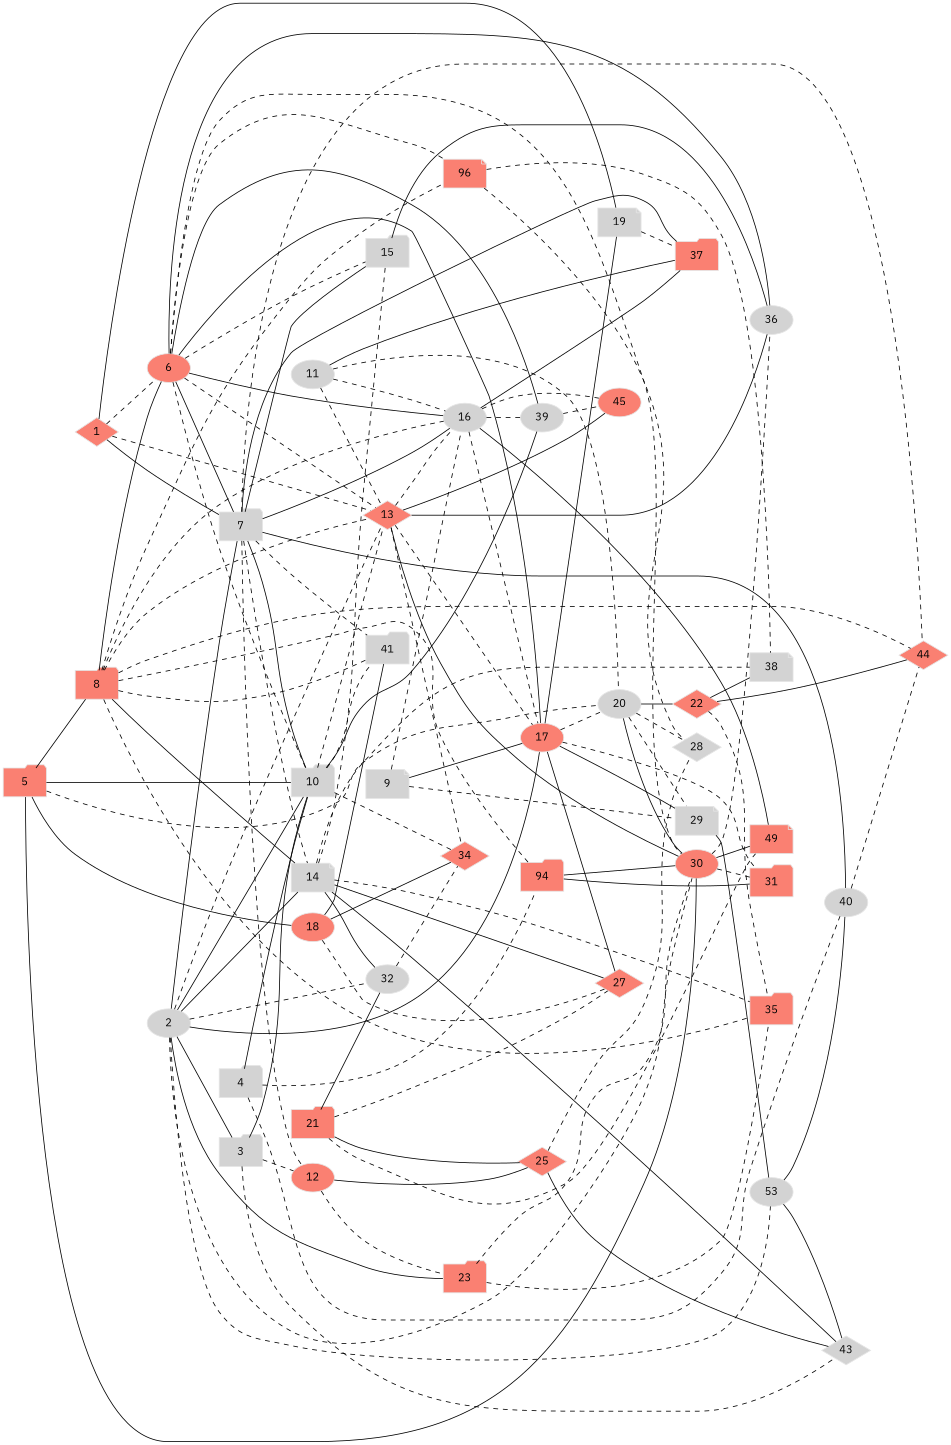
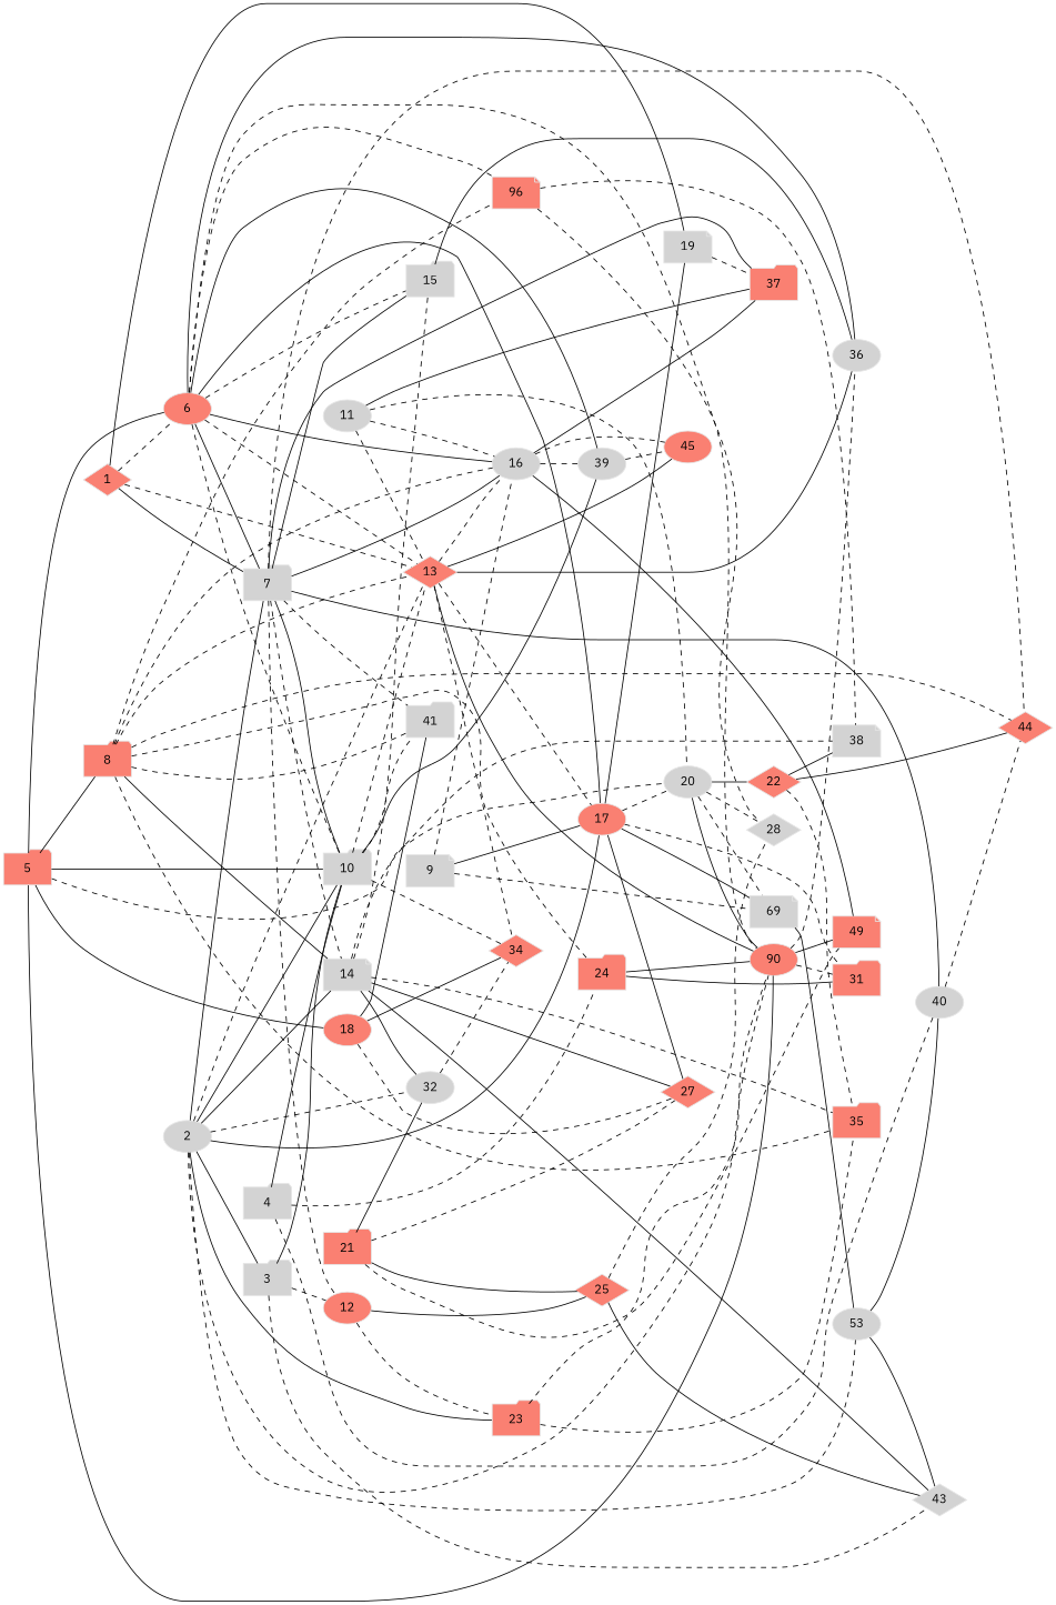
  graph {
    fontname="IBM Plex Sans"
    rankdir=LR
    node [color=gray90 fillcolor=salmon fontname="IBM Plex Sans" shape=ellipse style=filled]
    edge [fontname="IBM Plex Sans" style=dashed weight=1.0]
    1 [shape=diamond]
    6
    7 [fillcolor=lightgrey shape=folder]
    13 [shape=diamond]
    19 [fillcolor=lightgrey shape=note]
    10 [fillcolor=lightgrey shape=folder]
    17
-   30
+   30 [label=90]
    15 [fillcolor=lightgrey shape=folder]
    16 [fillcolor=lightgrey]
    n11 [label=96 shape=note]
    36 [fillcolor=lightgrey]
    39 [fillcolor=lightgrey]
    14 [fillcolor=lightgrey shape=note]
    12
    40 [fillcolor=lightgrey]
    37 [shape=folder]
    41 [fillcolor=lightgrey shape=folder]
    44 [shape=diamond]
    34 [shape=diamond]
    45
    2 [fillcolor=lightgrey]
    3 [fillcolor=lightgrey shape=folder]
    23 [shape=folder]
    32 [fillcolor=lightgrey]
    n26 [fillcolor=lightgrey label=53]
    43 [fillcolor=lightgrey shape=diamond]
    35 [shape=folder]
    27 [shape=diamond]
    38 [fillcolor=lightgrey shape=note]
    20 [fillcolor=lightgrey]
-   29 [fillcolor=lightgrey shape=note]
+   29 [fillcolor=lightgrey shape=note label=69]
    31 [shape=folder]
    n34 [label=49 shape=note]
    25 [shape=diamond]
    4 [fillcolor=lightgrey shape=folder]
-   24 [shape=folder label=94]
+   24 [shape=folder]
    5 [shape=folder]
    8 [shape=folder]
    18
    22 [shape=diamond]
    28 [fillcolor=lightgrey shape=diamond]
    9 [fillcolor=lightgrey shape=note]
    11 [fillcolor=lightgrey]
    21 [shape=folder]
    1 -- 6
    1 -- 7 [style=solid]
    1 -- 13
    1 -- 19 [style=solid]
    6 -- 7 [style=solid]
    6 -- 13
    6 -- 10
    6 -- 17 [style=solid]
    6 -- 30
    6 -- 15
    6 -- 16 [style=solid]
    6 -- n11
    6 -- 36 [style=solid]
    6 -- 39 [style=solid]
    7 -- 10 [style=solid]
    7 -- 15 [style=solid]
    7 -- 16 [style=solid]
    7 -- 14
    7 -- 12
    7 -- 40 [style=solid]
    7 -- 37 [style=solid]
    7 -- 41
    7 -- 44
    13 -- 17
    13 -- 30 [style=solid]
    13 -- 16
    13 -- 36 [style=solid]
    13 -- 34
    13 -- 45 [style=solid]
    19 -- 37
    10 -- 13
    10 -- 39 [style=solid]
    10 -- 41
    10 -- 34
    17 -- 19 [style=solid weight=2.0]
    17 -- 27 [style=solid]
    17 -- 20
    17 -- 29 [style=solid]
    17 -- 31
    30 -- 36
    30 -- 31 [weight=2.0]
    30 -- n34 [style=solid weight=2.0]
    15 -- 36 [style=solid]
-   16 -- 17
    16 -- 39
    16 -- 37 [style=solid]
    16 -- 45 [weight=2.0]
    16 -- n34 [style=solid]
    n11 -- 38
    n11 -- 28
    39 -- 45
    14 -- 15
    14 -- 32 [style=solid]
    14 -- 43 [style=solid]
    14 -- 35
    14 -- 27 [style=solid]
    14 -- 38 [weight=2.0]
    12 -- 23
    12 -- 25 [style=solid]
    40 -- 44
    2 -- 7 [style=solid]
    2 -- 13
    2 -- 10 [style=solid]
    2 -- 17 [style=solid]
    2 -- 30
    2 -- 14 [style=solid]
    2 -- 3 [style=solid]
    2 -- 23 [style=solid]
    2 -- 32
    2 -- n26
    3 -- 10 [style=solid]
    3 -- 12
    3 -- 43
    23 -- 30
    23 -- 35
    32 -- 34
    n26 -- 40 [style=solid]
    n26 -- 43 [style=solid]
    20 -- 30 [style=solid]
    20 -- 29
    20 -- 22 [style=solid]
    20 -- 28 [weight=2.0]
    29 -- n26 [style=solid]
    25 -- 43 [style=solid]
    25 -- 28
    4 -- 10 [style=solid weight=2.0]
    4 -- 40
    4 -- 24
    24 -- 30 [style=solid]
    24 -- 31 [style=solid]
-   8 -- 6 [style=solid]
+   5 -- 6 [style=solid]
    5 -- 10 [style=solid weight=2.0]
    5 -- 30 [style=solid]
    5 -- 20
    5 -- 8 [style=solid weight=2.0]
    5 -- 18 [style=solid]
    8 -- 13
    8 -- 16
    8 -- n11
    8 -- 14 [style=solid]
    8 -- 41
    8 -- 44
    8 -- 35
    8 -- 24
    18 -- 41 [style=solid]
    18 -- 34 [style=solid]
    18 -- 27
    22 -- 44 [style=solid]
    22 -- 35
    22 -- 38 [style=solid]
    9 -- 17 [style=solid weight=2.0]
    9 -- 16
    9 -- 29
    11 -- 13
    11 -- 16
    11 -- 37 [style=solid]
    11 -- 20
    21 -- 32 [style=solid]
    21 -- 27
    21 -- n34
    21 -- 25 [style=solid]
  }
